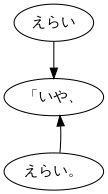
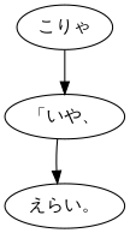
  digraph {
    n1 [label="「いや、"]
    n2 [label="えらい。"]
-   n3 [label="えらい"]
-   n2 -> n1
+   n3 [label="こりゃ"]
+   n1 -> n2
    n3 -> n1
  }
